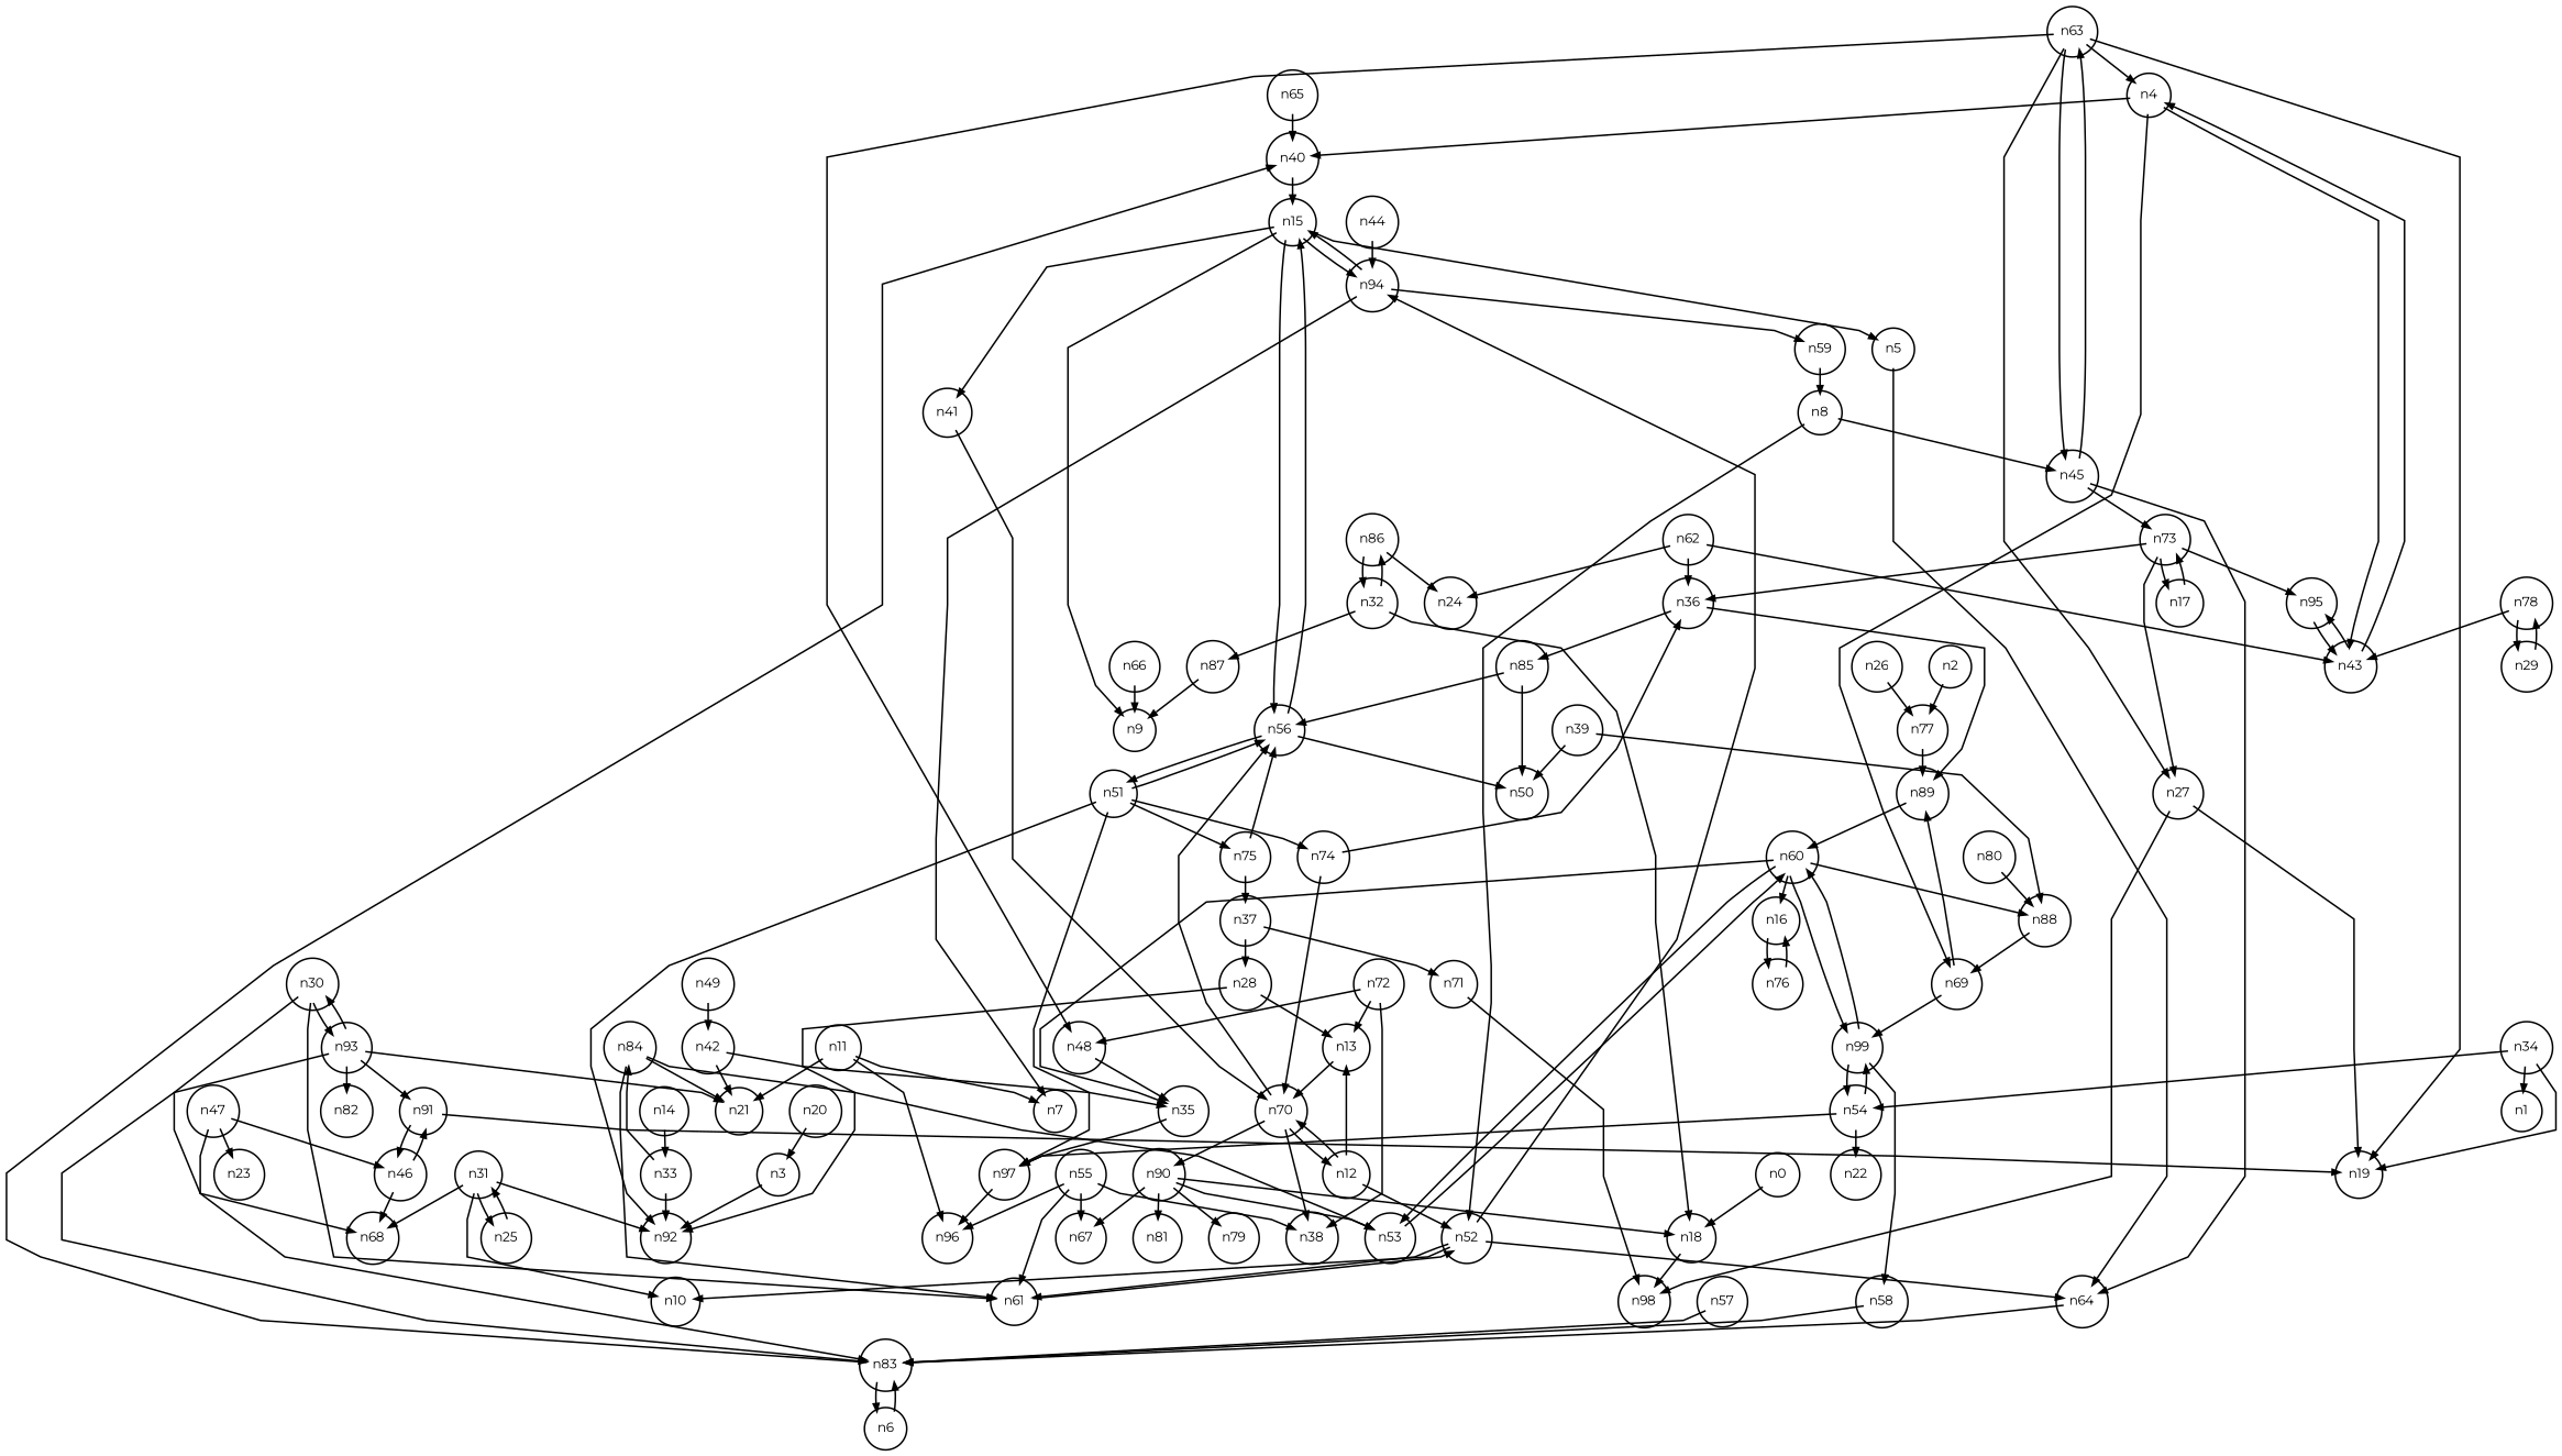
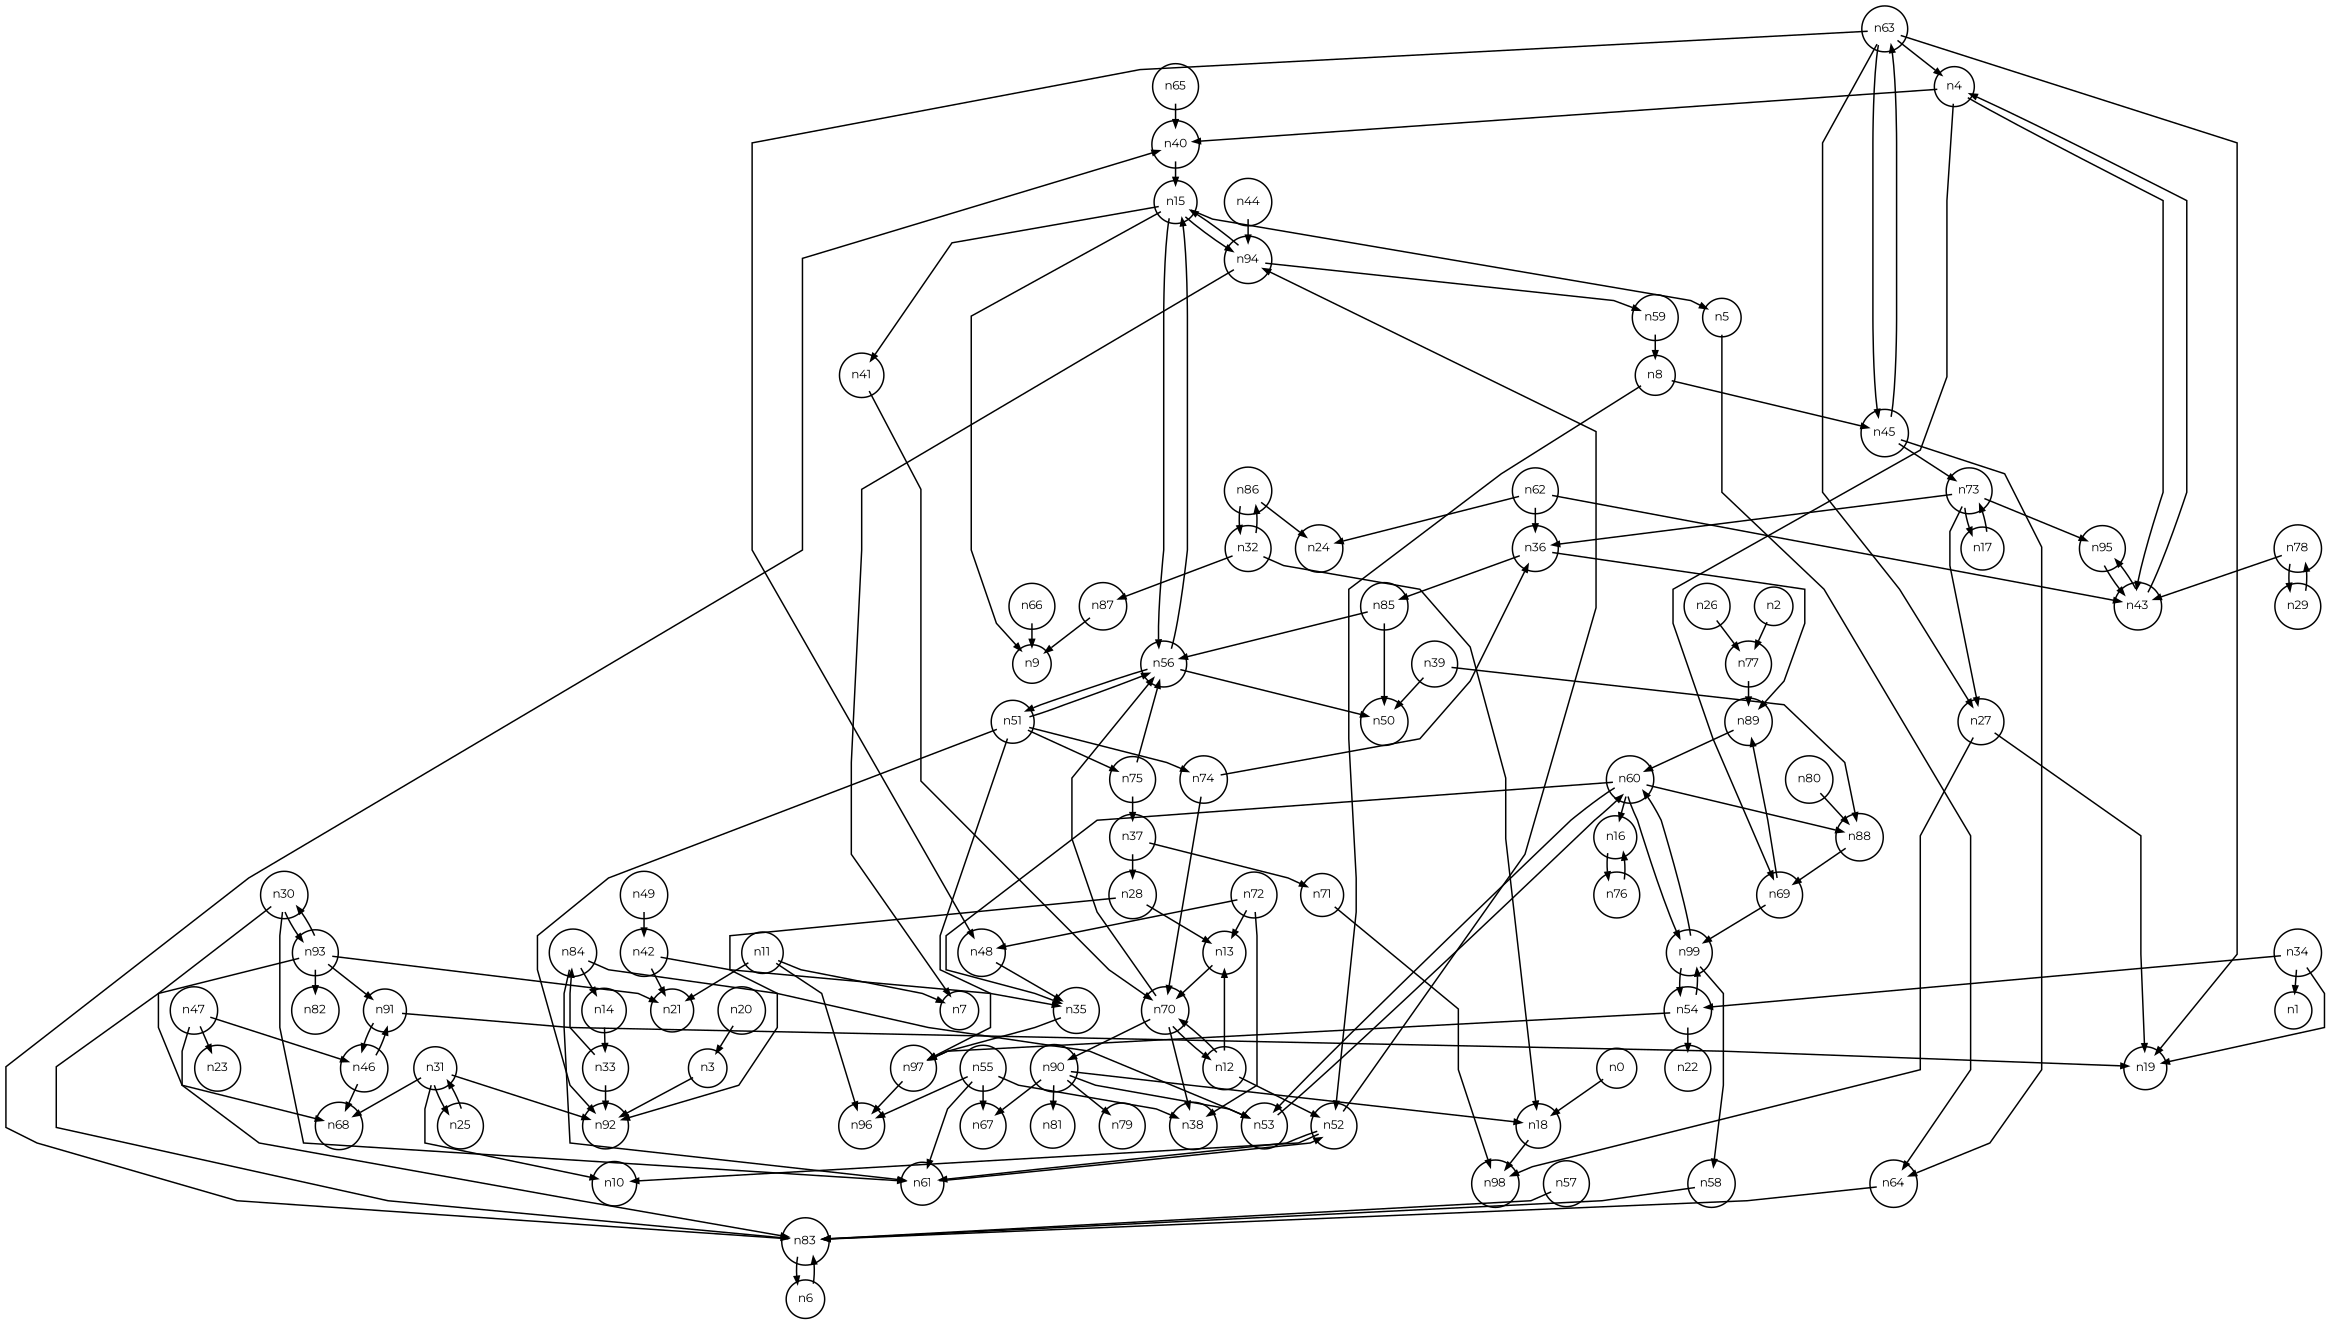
  digraph {
    fontname=Montserrat
    fontsize=8
    nodesep=0.22
    nodesize=0.32
    ranksep=0.22
    splines=polyline
    node [fixedsize=shape fontname=Montserrat fontsize=8 shape=circle]
    edge [arrowsize=0.5 fontname=Montserrat]
    n18 [width=0.32]
    n98 [width=0.32]
    n0 [width=0.32]
    n77 [width=0.32]
    n89 [width=0.32]
    n60 [width=0.32]
    n99 [width=0.32]
    n53 [width=0.32]
    n35 [width=0.32]
    n88 [width=0.32]
    n16 [width=0.32]
    n2 [width=0.32]
    n3 [width=0.32]
    n92 [width=0.32]
    n40 [width=0.32]
    n15 [width=0.32]
    n5 [width=0.32]
    n94 [width=0.32]
    n9 [width=0.32]
    n41 [width=0.32]
    n56 [width=0.32]
    n64 [width=0.32]
    n7 [width=0.32]
    n59 [width=0.32]
    n70 [width=0.32]
    n50 [width=0.32]
    n51 [width=0.32]
    n4 [width=0.32]
    n43 [width=0.32]
    n69 [width=0.32]
    n95 [width=0.32]
    n54 [width=0.32]
    n58 [width=0.32]
    n22 [width=0.32]
    n97 [width=0.32]
    n83 [width=0.32]
    n6 [width=0.32]
    n45 [width=0.32]
    n63 [width=0.32]
    n73 [width=0.32]
    n27 [width=0.32]
    n19 [width=0.32]
    n48 [width=0.32]
    n36 [width=0.32]
    n17 [width=0.32]
    n85 [width=0.32]
    n8 [width=0.32]
    n52 [width=0.32]
    n10 [width=0.32]
    n61 [width=0.32]
    n11 [width=0.32]
    n21 [width=0.32]
    n96 [width=0.32]
    n13 [width=0.32]
    n12 [width=0.32]
    n38 [width=0.32]
    n90 [width=0.32]
    n67 [width=0.32]
    n79 [width=0.32]
    n81 [width=0.32]
    n33 [width=0.32]
    n84 [width=0.32]
    n14 [width=0.32]
    n74 [width=0.32]
    n75 [width=0.32]
    n20 [width=0.32]
    n26 [width=0.32]
    n28 [width=0.32]
    n30 [width=0.32]
    n68 [width=0.32]
    n93 [width=0.32]
    n82 [width=0.32]
    n91 [width=0.32]
    n46 [width=0.32]
    n31 [width=0.32]
    n25 [width=0.32]
    n32 [width=0.32]
    n86 [width=0.32]
    n87 [width=0.32]
    n24 [width=0.32]
    n34 [width=0.32]
    n1 [width=0.32]
    n76 [width=0.32]
    n37 [width=0.32]
    n71 [width=0.32]
    n39 [width=0.32]
    n42 [width=0.32]
    n44 [width=0.32]
    n47 [width=0.32]
    n23 [width=0.32]
    n49 [width=0.32]
    n55 [width=0.32]
    n57 [width=0.32]
    n62 [width=0.32]
    n65 [width=0.32]
    n66 [width=0.32]
    n72 [width=0.32]
    n29 [width=0.32]
    n78 [width=0.32]
    n80 [width=0.32]
    n18 -> n98
    n0 -> n18
    n77 -> n89
    n89 -> n60
    n60 -> n99
    n60 -> n53
    n60 -> n35
    n60 -> n88
    n60 -> n16
    n99 -> n60
    n99 -> n54
    n99 -> n58
    n53 -> n60
    n35 -> n97
    n88 -> n69
    n16 -> n76
    n2 -> n77
    n3 -> n92
    n40 -> n15
    n15 -> n5
    n15 -> n94
    n15 -> n9
    n15 -> n41
    n15 -> n56
    n5 -> n64
    n94 -> n15
    n94 -> n7
    n94 -> n59
    n41 -> n70
    n56 -> n15
    n56 -> n50
    n56 -> n51
    n64 -> n83
    n59 -> n8
    n70 -> n56
    n70 -> n12
    n70 -> n38
    n70 -> n90
    n51 -> n92
    n51 -> n56
    n51 -> n97
    n51 -> n74
    n51 -> n75
    n4 -> n40
    n4 -> n43
    n4 -> n69
    n43 -> n4
    n43 -> n95
    n69 -> n89
    n69 -> n99
    n95 -> n43
    n54 -> n99
    n54 -> n22
    n54 -> n97
    n58 -> n83
    n97 -> n96
    n83 -> n40
    n83 -> n6
    n6 -> n83
    n45 -> n64
    n45 -> n63
    n45 -> n73
    n63 -> n4
    n63 -> n45
    n63 -> n27
    n63 -> n19
    n63 -> n48
    n73 -> n95
    n73 -> n27
    n73 -> n36
    n73 -> n17
    n27 -> n98
    n27 -> n19
    n48 -> n35
    n36 -> n89
    n36 -> n85
    n17 -> n73
    n85 -> n56
    n85 -> n50
    n8 -> n45
    n8 -> n52
    n52 -> n94
-   n52 -> n64
    n52 -> n10
    n52 -> n61
    n61 -> n52
    n11 -> n7
    n11 -> n21
    n11 -> n96
    n13 -> n70
    n12 -> n70
    n12 -> n52
    n12 -> n13
    n90 -> n18
    n90 -> n53
    n90 -> n67
    n90 -> n79
    n90 -> n81
    n33 -> n92
    n33 -> n84
    n84 -> n53
    n84 -> n61
-   n84 -> n21
+   n84 -> n14
    n14 -> n33
    n74 -> n70
    n74 -> n36
    n75 -> n56
    n75 -> n37
    n20 -> n3
    n26 -> n77
    n28 -> n92
    n28 -> n13
    n30 -> n61
    n30 -> n68
    n30 -> n93
    n93 -> n83
    n93 -> n21
    n93 -> n30
    n93 -> n82
    n93 -> n91
    n91 -> n19
    n91 -> n46
    n46 -> n68
    n46 -> n91
    n31 -> n92
    n31 -> n10
    n31 -> n68
    n31 -> n25
    n25 -> n31
    n32 -> n18
    n32 -> n86
    n32 -> n87
    n86 -> n32
    n86 -> n24
    n87 -> n9
    n34 -> n54
    n34 -> n19
    n34 -> n1
    n76 -> n16
    n37 -> n28
    n37 -> n71
    n71 -> n98
    n39 -> n88
    n39 -> n50
    n42 -> n35
    n42 -> n21
    n44 -> n94
    n47 -> n83
    n47 -> n46
    n47 -> n23
    n49 -> n42
    n55 -> n61
    n55 -> n96
    n55 -> n38
    n55 -> n67
    n57 -> n83
    n62 -> n43
    n62 -> n36
    n62 -> n24
    n65 -> n40
    n66 -> n9
    n72 -> n48
    n72 -> n13
    n72 -> n38
    n29 -> n78
    n78 -> n43
    n78 -> n29
    n80 -> n88
  }
